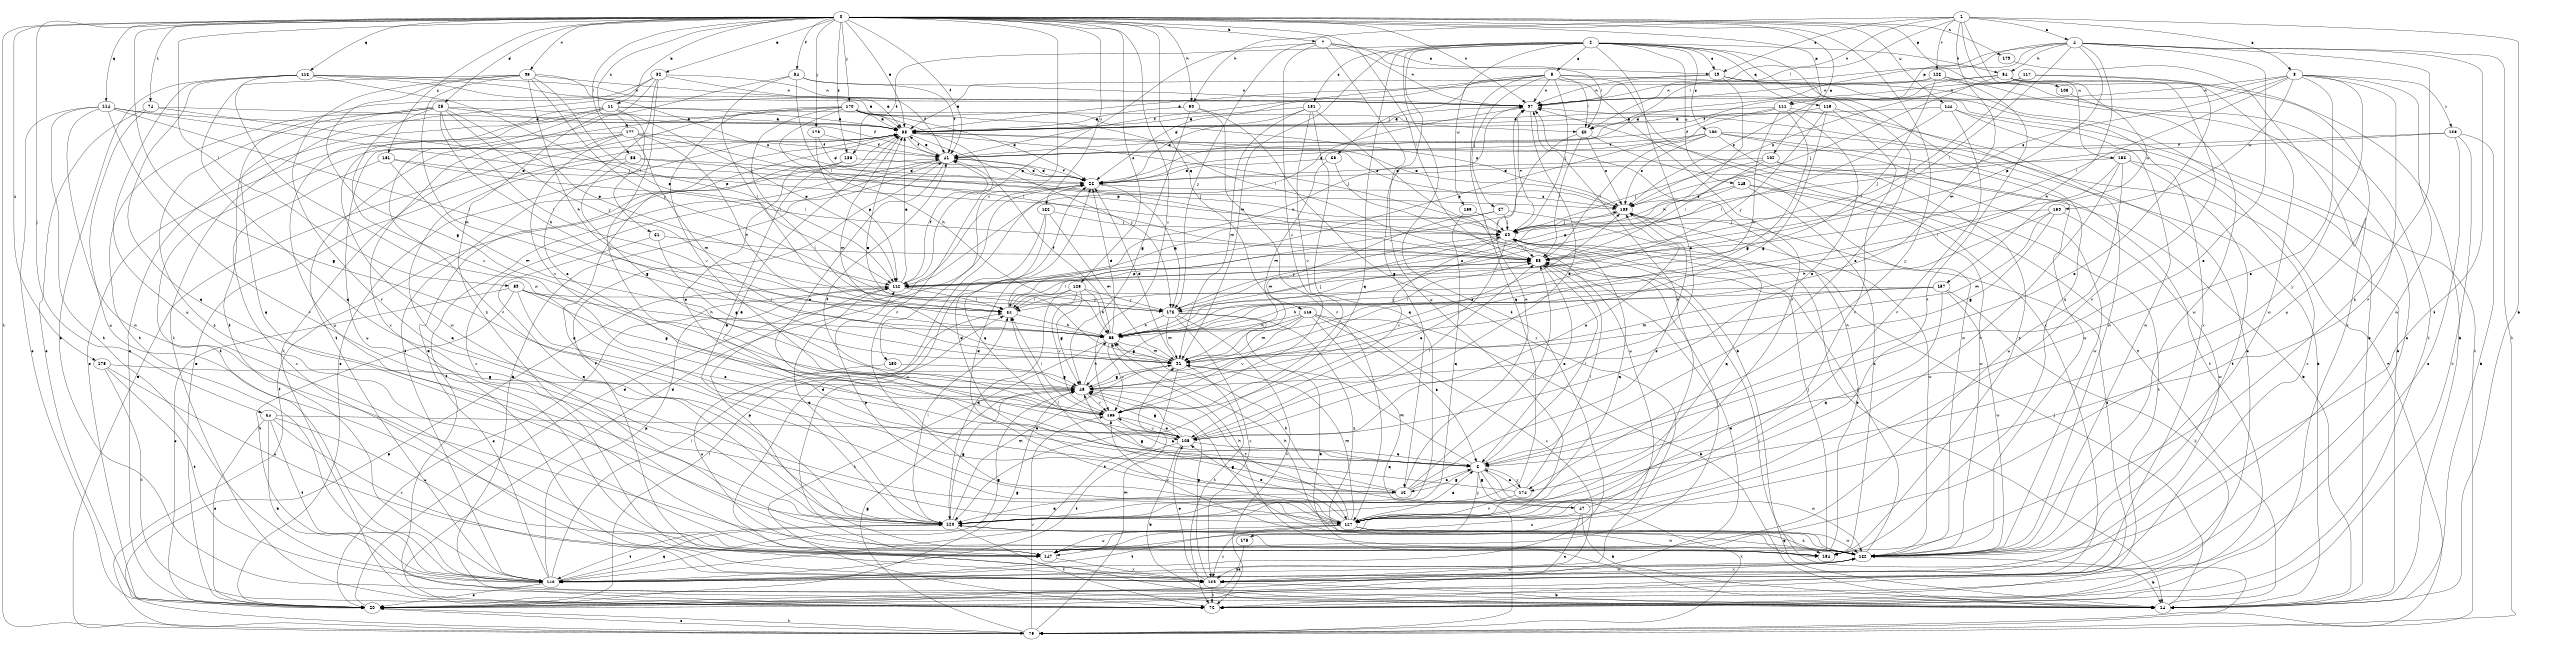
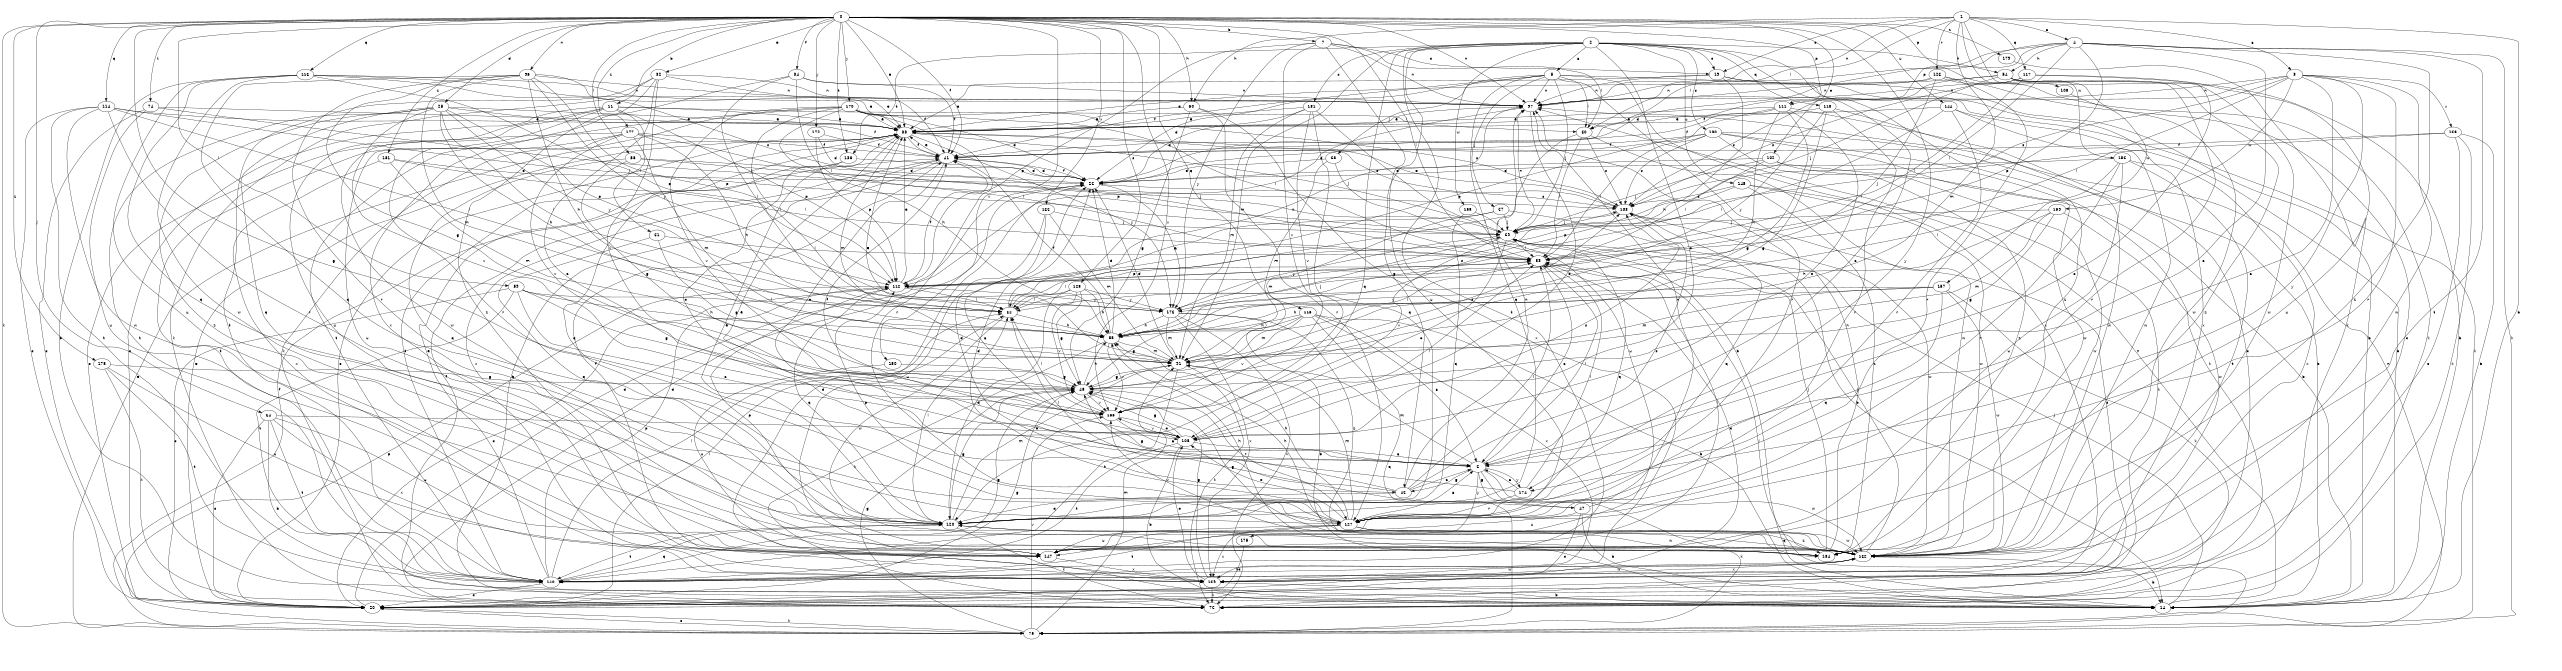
  strict digraph {
    fontname="DejaVu Sans"
    node [fontname="DejaVu Sans"]
    edge [fontname="DejaVu Sans"]
    0
    7
    11
    25
    32
    33
    34
    41
    46
    50
    58
    59
    64
    74
    75
    83
    95
    97
    102
    108
    111
    114
    115
    116
    128
    138
    144
    150
    155
    166
    170
-   172 [label=173]
+   172
    174
    177
    178
    179
    181
    19
    60
    112
    147
    176
    127
    162
    20
    61
    120
    140
    184
    55
    62
    6
    76
    91
    133
    69
    169
    14
    105
    26
    48
    1
    3
    4
    117
    126
    156
    157
    159
    168
    54
    2
    5
    118
    130
    131
    145
    158
    67
    68
    47
    175
    0 -> 7 [label=b]
    0 -> 11 [label=b]
    0 -> 25 [label=d]
    0 -> 32 [label=e]
    0 -> 33 [label=e]
    0 -> 34 [label=f]
    0 -> 41 [label=f]
    0 -> 46 [label=g]
    0 -> 50 [label=h]
    0 -> 58 [label=i]
    0 -> 59 [label=i]
    0 -> 64 [label=j]
    0 -> 74 [label=k]
    0 -> 75 [label=k]
    0 -> 83 [label=l]
    0 -> 95 [label=n]
    0 -> 97 [label=n]
    0 -> 102 [label=o]
    0 -> 108 [label=p]
    0 -> 111 [label=p]
    0 -> 114 [label=q]
    0 -> 115 [label=q]
    0 -> 116 [label=q]
    0 -> 128 [label=s]
    0 -> 138 [label=t]
    0 -> 144 [label=u]
    0 -> 150 [label=v]
    0 -> 155 [label=v]
    0 -> 166 [label=x]
    0 -> 170 [label=y]
    0 -> 172 [label=y]
    0 -> 174 [label=y]
    0 -> 177 [label=z]
    0 -> 178 [label=z]
    0 -> 179 [label=z]
    0 -> 181 [label=z]
    7 -> 97 [label=n]
    7 -> 155 [label=v]
    7 -> 19 [label=c]
    7 -> 60 [label=i]
    7 -> 112 [label=p]
    7 -> 147 [label=u]
    7 -> 176 [label=y]
    11 -> 33 [label=e]
    11 -> 60 [label=i]
    11 -> 112 [label=p]
    11 -> 147 [label=u]
    11 -> 127 [label=r]
    11 -> 162 [label=w]
    11 -> 20 [label=c]
    11 -> 61 [label=i]
    25 -> 33 [label=e]
    25 -> 41 [label=f]
    25 -> 155 [label=v]
    25 -> 112 [label=p]
    25 -> 176 [label=y]
    25 -> 120 [label=q]
    25 -> 140 [label=t]
    25 -> 184 [label=z]
    25 -> 55 [label=h]
    25 -> 62 [label=i]
    32 -> 41 [label=f]
    32 -> 97 [label=n]
    32 -> 155 [label=v]
    32 -> 140 [label=t]
    32 -> 184 [label=z]
    32 -> 6 [label=a]
    32 -> 76 [label=k]
    33 -> 41 [label=f]
    33 -> 176 [label=y]
    33 -> 20 [label=c]
    33 -> 140 [label=t]
    33 -> 91 [label=m]
    33 -> 133 [label=s]
    33 -> 69 [label=j]
    34 -> 41 [label=f]
    34 -> 83 [label=l]
    34 -> 97 [label=n]
    34 -> 62 [label=i]
    34 -> 169 [label=x]
    41 -> 33 [label=e]
    41 -> 169 [label=x]
    41 -> 14 [label=b]
    41 -> 105 [label=o]
    41 -> 26 [label=d]
    46 -> 83 [label=l]
    46 -> 97 [label=n]
    46 -> 120 [label=q]
    46 -> 62 [label=i]
    46 -> 6 [label=a]
    46 -> 133 [label=s]
    46 -> 26 [label=d]
    50 -> 33 [label=e]
    50 -> 127 [label=r]
    50 -> 169 [label=x]
    50 -> 48 [label=g]
    58 -> 120 [label=q]
    58 -> 69 [label=j]
    58 -> 26 [label=d]
    58 -> 48 [label=g]
    59 -> 20 [label=c]
    59 -> 140 [label=t]
    59 -> 55 [label=h]
    59 -> 62 [label=i]
    59 -> 6 [label=a]
    59 -> 48 [label=g]
    64 -> 147 [label=u]
    64 -> 20 [label=c]
    64 -> 140 [label=t]
    64 -> 169 [label=x]
    64 -> 14 [label=b]
    64 -> 105 [label=o]
    74 -> 33 [label=e]
    74 -> 147 [label=u]
    74 -> 20 [label=c]
    74 -> 69 [label=j]
    75 -> 33 [label=e]
    75 -> 41 [label=f]
    75 -> 83 [label=l]
    75 -> 97 [label=n]
    75 -> 155 [label=v]
    75 -> 112 [label=p]
    75 -> 20 [label=c]
    75 -> 91 [label=m]
    75 -> 48 [label=g]
    83 -> 112 [label=p]
    83 -> 20 [label=c]
    83 -> 6 [label=a]
    95 -> 33 [label=e]
    95 -> 97 [label=n]
    95 -> 112 [label=p]
    95 -> 176 [label=y]
    95 -> 127 [label=r]
    95 -> 120 [label=q]
    95 -> 55 [label=h]
    95 -> 91 [label=m]
    95 -> 48 [label=g]
    97 -> 33 [label=e]
    97 -> 112 [label=p]
    97 -> 105 [label=o]
    102 -> 83 [label=l]
    102 -> 162 [label=w]
    102 -> 69 [label=j]
    102 -> 14 [label=b]
    102 -> 26 [label=d]
    108 -> 162 [label=w]
    111 -> 33 [label=e]
    111 -> 41 [label=f]
    111 -> 112 [label=p]
    111 -> 20 [label=c]
    111 -> 55 [label=h]
    111 -> 105 [label=o]
    111 -> 48 [label=g]
    114 -> 33 [label=e]
    114 -> 127 [label=r]
    114 -> 162 [label=w]
    114 -> 20 [label=c]
    114 -> 140 [label=t]
    114 -> 62 [label=i]
    114 -> 69 [label=j]
    115 -> 75 [label=q]
    115 -> 155 [label=v]
    115 -> 55 [label=h]
    115 -> 6 [label=a]
    115 -> 91 [label=m]
    115 -> 169 [label=x]
    115 -> 14 [label=b]
    115 -> 48 [label=g]
    116 -> 33 [label=e]
    116 -> 97 [label=n]
    116 -> 112 [label=p]
    116 -> 147 [label=u]
-   116 -> 46 [label=w]
+   116 -> 162 [label=w]
    116 -> 120 [label=q]
    116 -> 133 [label=s]
    116 -> 14 [label=b]
    128 -> 155 [label=v]
    128 -> 176 [label=y]
    128 -> 120 [label=q]
    128 -> 55 [label=h]
    128 -> 62 [label=i]
    128 -> 48 [label=g]
    138 -> 120 [label=q]
    138 -> 105 [label=o]
    138 -> 26 [label=d]
    144 -> 33 [label=e]
    144 -> 127 [label=r]
    144 -> 162 [label=w]
    144 -> 62 [label=i]
    144 -> 14 [label=b]
    150 -> 147 [label=u]
    150 -> 48 [label=g]
    155 -> 62 [label=i]
    155 -> 6 [label=a]
    155 -> 105 [label=o]
    166 -> 147 [label=u]
    166 -> 6 [label=a]
    166 -> 91 [label=m]
    166 -> 69 [label=j]
    170 -> 33 [label=e]
    170 -> 83 [label=l]
    170 -> 155 [label=v]
    170 -> 127 [label=r]
    170 -> 140 [label=t]
    170 -> 55 [label=h]
    170 -> 62 [label=i]
    170 -> 76 [label=k]
    170 -> 133 [label=s]
    170 -> 26 [label=d]
    172 -> 41 [label=f]
    172 -> 112 [label=p]
    172 -> 26 [label=d]
    174 -> 33 [label=e]
    174 -> 83 [label=l]
    174 -> 127 [label=r]
    174 -> 6 [label=a]
    177 -> 41 [label=f]
    177 -> 83 [label=l]
    177 -> 155 [label=v]
    177 -> 147 [label=u]
    177 -> 20 [label=c]
    177 -> 140 [label=t]
    177 -> 55 [label=h]
    177 -> 91 [label=m]
    178 -> 147 [label=u]
    178 -> 140 [label=t]
    178 -> 76 [label=k]
    178 -> 48 [label=g]
    179 -> 76 [label=k]
    181 -> 83 [label=l]
    181 -> 91 [label=m]
    181 -> 169 [label=x]
    181 -> 26 [label=d]
    19 -> 33 [label=e]
    19 -> 97 [label=n]
    19 -> 55 [label=h]
    19 -> 169 [label=x]
    19 -> 14 [label=b]
    60 -> 83 [label=l]
    60 -> 162 [label=w]
    60 -> 62 [label=i]
    60 -> 133 [label=s]
    112 -> 33 [label=e]
    112 -> 41 [label=f]
    112 -> 176 [label=y]
    112 -> 20 [label=c]
    112 -> 120 [label=q]
    112 -> 62 [label=i]
    147 -> 83 [label=l]
    147 -> 169 [label=x]
    176 -> 184 [label=z]
    176 -> 55 [label=h]
    176 -> 76 [label=k]
    176 -> 91 [label=m]
    176 -> 133 [label=s]
    176 -> 169 [label=x]
    176 -> 14 [label=b]
    127 -> 112 [label=p]
    127 -> 147 [label=u]
    127 -> 162 [label=w]
    127 -> 140 [label=t]
    127 -> 184 [label=z]
    127 -> 55 [label=h]
    127 -> 6 [label=a]
    127 -> 91 [label=m]
    127 -> 169 [label=x]
    127 -> 105 [label=o]
    127 -> 26 [label=d]
    162 -> 155 [label=v]
    162 -> 120 [label=q]
    162 -> 140 [label=t]
    162 -> 55 [label=h]
    162 -> 69 [label=j]
    162 -> 169 [label=x]
    162 -> 14 [label=b]
    162 -> 48 [label=g]
    20 -> 33 [label=e]
    20 -> 75 [label=k]
    20 -> 62 [label=i]
    20 -> 26 [label=d]
    20 -> 48 [label=g]
    61 -> 83 [label=l]
    61 -> 120 [label=q]
    61 -> 48 [label=g]
    120 -> 33 [label=e]
    120 -> 162 [label=w]
    120 -> 140 [label=t]
    120 -> 62 [label=i]
    120 -> 76 [label=k]
    120 -> 91 [label=m]
    120 -> 48 [label=g]
    140 -> 33 [label=e]
    140 -> 112 [label=p]
    140 -> 162 [label=w]
    140 -> 20 [label=c]
    140 -> 120 [label=q]
    140 -> 62 [label=i]
    140 -> 48 [label=g]
    184 -> 97 [label=n]
    184 -> 112 [label=p]
    184 -> 55 [label=h]
    184 -> 69 [label=j]
    55 -> 41 [label=f]
    55 -> 83 [label=l]
    55 -> 155 [label=v]
    55 -> 76 [label=k]
    55 -> 91 [label=m]
    55 -> 69 [label=j]
    55 -> 26 [label=d]
    62 -> 83 [label=l]
    62 -> 97 [label=n]
+   62 -> 162 [label=w]
    62 -> 55 [label=h]
    6 -> 46 [label=g]
    6 -> 75 [label=k]
    6 -> 83 [label=l]
    6 -> 174 [label=y]
    6 -> 162 [label=w]
    6 -> 91 [label=m]
    6 -> 47 [label=g]
    6 -> 175 [label=y]
    76 -> 41 [label=f]
    76 -> 133 [label=s]
    76 -> 26 [label=d]
    91 -> 33 [label=e]
    91 -> 140 [label=t]
    91 -> 76 [label=k]
    91 -> 26 [label=d]
    91 -> 48 [label=g]
    133 -> 33 [label=e]
    133 -> 162 [label=w]
    133 -> 120 [label=q]
    133 -> 69 [label=j]
    69 -> 83 [label=l]
    69 -> 97 [label=n]
    69 -> 155 [label=v]
    69 -> 176 [label=y]
    69 -> 120 [label=q]
    69 -> 105 [label=o]
    169 -> 41 [label=f]
    169 -> 162 [label=w]
    169 -> 76 [label=k]
    169 -> 14 [label=b]
    169 -> 105 [label=o]
    169 -> 48 [label=g]
    14 -> 97 [label=n]
    14 -> 69 [label=j]
    14 -> 26 [label=d]
    105 -> 41 [label=f]
    105 -> 83 [label=l]
    105 -> 155 [label=v]
    105 -> 140 [label=t]
    105 -> 6 [label=a]
    105 -> 133 [label=s]
    105 -> 14 [label=b]
    105 -> 48 [label=g]
    26 -> 41 [label=f]
    26 -> 176 [label=y]
    26 -> 133 [label=s]
    48 -> 155 [label=v]
    48 -> 127 [label=r]
    48 -> 55 [label=h]
    48 -> 133 [label=s]
    1 -> 50 [label=h]
    1 -> 97 [label=n]
    1 -> 19 [label=c]
    1 -> 60 [label=i]
    1 -> 91 [label=m]
    1 -> 14 [label=b]
    1 -> 3 [label=a]
    1 -> 4 [label=a]
+   1 -> 117 [label=q]
    1 -> 126 [label=r]
    1 -> 156 [label=w]
    1 -> 157 [label=w]
    3 -> 41 [label=f]
    3 -> 83 [label=l]
    3 -> 97 [label=n]
    3 -> 174 [label=y]
    3 -> 127 [label=r]
    3 -> 162 [label=w]
    3 -> 6 [label=a]
    3 -> 133 [label=s]
    3 -> 159 [label=w]
    3 -> 168 [label=x]
    4 -> 75 [label=k]
    4 -> 83 [label=l]
    4 -> 111 [label=p]
    4 -> 60 [label=i]
    4 -> 112 [label=p]
    4 -> 140 [label=t]
    4 -> 184 [label=z]
-   4 -> 55 [label=h]
    4 -> 6 [label=a]
    4 -> 26 [label=d]
    4 -> 54 [label=h]
    117 -> 83 [label=l]
    117 -> 97 [label=n]
    117 -> 147 [label=u]
    117 -> 6 [label=a]
    117 -> 133 [label=s]
    126 -> 33 [label=e]
    126 -> 97 [label=n]
    126 -> 127 [label=r]
    126 -> 20 [label=c]
    126 -> 62 [label=i]
    126 -> 76 [label=k]
    156 -> 147 [label=u]
    156 -> 127 [label=r]
    156 -> 140 [label=t]
    156 -> 62 [label=i]
    156 -> 169 [label=x]
    156 -> 26 [label=d]
    157 -> 176 [label=y]
    157 -> 162 [label=w]
    157 -> 120 [label=q]
    157 -> 55 [label=h]
    157 -> 76 [label=k]
    157 -> 91 [label=m]
    159 -> 162 [label=w]
    159 -> 55 [label=h]
    159 -> 91 [label=m]
    159 -> 69 [label=j]
    159 -> 48 [label=g]
    168 -> 41 [label=f]
    168 -> 20 [label=c]
    168 -> 76 [label=k]
    168 -> 69 [label=j]
    168 -> 14 [label=b]
    54 -> 97 [label=n]
    54 -> 127 [label=r]
    54 -> 162 [label=w]
+   54 -> 184 [label=z]
    54 -> 133 [label=s]
    54 -> 69 [label=j]
    54 -> 14 [label=b]
    2 -> 46 [label=g]
    2 -> 138 [label=t]
    2 -> 19 [label=c]
    2 -> 120 [label=q]
    2 -> 140 [label=t]
    2 -> 184 [label=z]
    2 -> 6 [label=a]
    2 -> 91 [label=m]
    2 -> 105 [label=o]
    2 -> 54 [label=h]
    2 -> 5 [label=a]
    2 -> 118 [label=q]
    2 -> 130 [label=s]
    2 -> 131 [label=s]
    2 -> 145 [label=u]
    2 -> 158 [label=w]
    5 -> 41 [label=f]
    5 -> 75 [label=k]
    5 -> 97 [label=n]
    5 -> 60 [label=i]
    5 -> 127 [label=r]
    5 -> 120 [label=q]
    5 -> 69 [label=j]
    5 -> 169 [label=x]
    5 -> 26 [label=d]
    5 -> 67 [label=j]
    5 -> 68 [label=j]
    118 -> 33 [label=e]
    118 -> 176 [label=y]
    118 -> 127 [label=r]
    118 -> 162 [label=w]
    118 -> 48 [label=g]
    130 -> 41 [label=f]
    130 -> 83 [label=l]
    130 -> 162 [label=w]
    130 -> 184 [label=z]
    130 -> 76 [label=k]
    130 -> 133 [label=s]
    130 -> 14 [label=b]
    130 -> 26 [label=d]
    131 -> 33 [label=e]
    131 -> 155 [label=v]
    131 -> 120 [label=q]
    131 -> 91 [label=m]
    131 -> 14 [label=b]
    131 -> 26 [label=d]
    145 -> 112 [label=p]
    145 -> 162 [label=w]
    145 -> 184 [label=z]
    145 -> 76 [label=k]
    145 -> 133 [label=s]
    158 -> 120 [label=q]
    158 -> 69 [label=j]
    67 -> 112 [label=p]
    67 -> 91 [label=m]
    67 -> 69 [label=j]
    67 -> 14 [label=b]
    68 -> 147 [label=u]
    68 -> 91 [label=m]
    68 -> 26 [label=d]
    47 -> 97 [label=n]
    47 -> 147 [label=u]
    47 -> 20 [label=c]
    47 -> 14 [label=b]
    47 -> 48 [label=g]
    175 -> 20 [label=c]
  }
